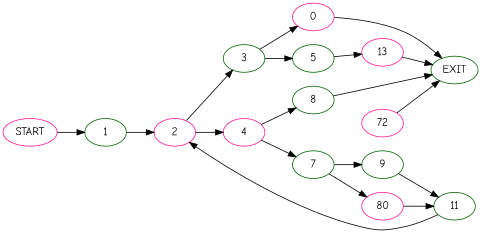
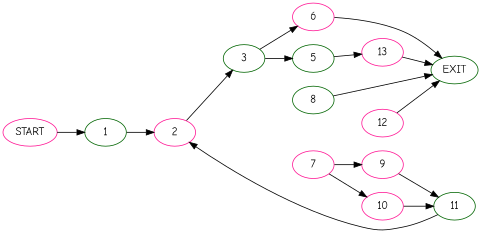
  digraph {
    fontname="Comic Neue"
    rankdir=LR
    node [color=deeppink fontname="Comic Neue"]
    edge [fontname="Comic Neue"]
    n1 [label=START]
    1 [color=darkgreen]
    2
    n4 [color=darkgreen label=EXIT]
    3 [color=darkgreen]
-   4
    5 [color=darkgreen]
-   6 [label=0]
-   7 [color=darkgreen]
+   6
+   7
    8 [color=darkgreen]
    13
-   9 [color=darkgreen]
-   10 [label=80]
-   12 [label=72]
+   9
+   10
+   12
    11 [color=darkgreen]
    n1 -> 1
    1 -> 2
    2 -> 3
-   2 -> 4
    3 -> 5
    3 -> 6
-   4 -> 7
-   4 -> 8
    5 -> 13
    6 -> n4
    7 -> 9
    7 -> 10
    8 -> n4
    13 -> n4
    9 -> 11
    10 -> 11
    12 -> n4
    11 -> 2
  }
